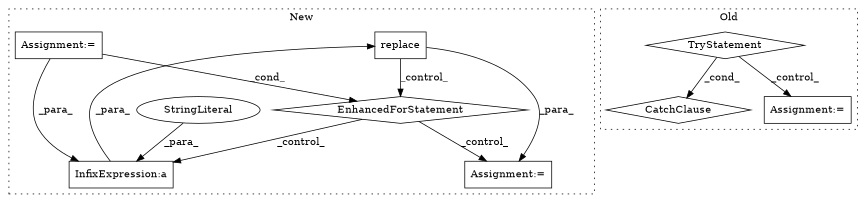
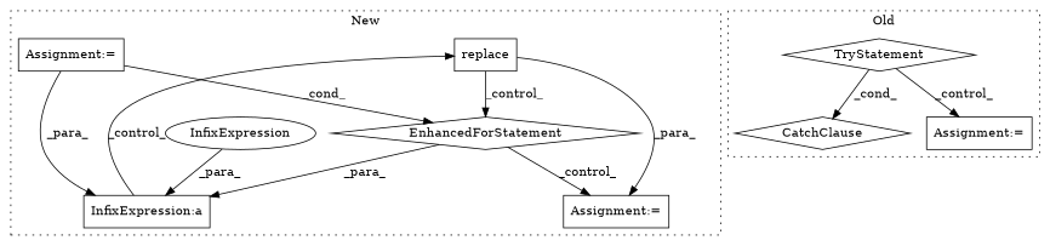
  digraph {
    node [a=7 l=1 s="1247,1344" shape=box]
    n1 [a=32 l="8,1" label=replace s="1360,1388"]
    n2 [label="Assignment:=" s=1356]
    n3 [a=70 l="53,2" label=EnhancedForStatement shape=diamond]
    n4 [l="53,2" label="Assignment:="]
    n5 [a=27 l=3 label="InfixExpression:a" s=1379]
-   n6 [a=45 l=4 label=StringLiteral s=1382 shape=ellipse]
+   n6 [a=45 l=4 label=InfixExpression s=1382 shape=ellipse]
    n7 [a=12 l="11,2" label=CatchClause s="1038,1072" shape=diamond]
    n8 [a=54 l=4 label=TryStatement s=989 shape=diamond]
    n9 [label="Assignment:=" s=1003]
    subgraph cluster_1 {
      label=New
      style=dotted
      n1
      n2
      n3
      n4
      n5
      n6
    }
    subgraph cluster_2 {
      label=Old
      style=dotted
      n7
      n8
      n9
    }
    n1 -> n2 [label=_para_]
    n1 -> n3 [label=_control_]
    n3 -> n2 [label=_control_]
-   n3 -> n5 [label=_control_]
+   n3 -> n5 [label=_para_]
    n4 -> n3 [label=_cond_]
    n4 -> n5 [label=_para_]
-   n5 -> n1 [label=_para_]
+   n5 -> n1 [label=_control_]
    n6 -> n5 [label=_para_]
    n8 -> n7 [label=_cond_]
    n8 -> n9 [label=_control_]
  }
